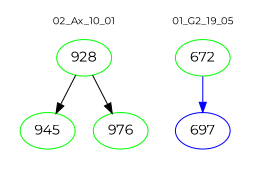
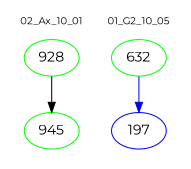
  digraph {
    fontname=Montserrat
    node [color=green fontname=Montserrat]
    edge [color=black fontname=Montserrat]
    n1 [label=928]
    n2 [label=945]
-   n3 [label=976]
-   n4 [label=672]
-   n5 [color=blue label=697]
+   n4 [label=632]
+   n5 [color=blue label=197]
    subgraph cluster_1 {
      color=white
      fontsize=10
      label="02_Ax_10_01"
      n1
      n2
-     n3
    }
    subgraph cluster_2 {
      color=white
      fontsize=10
-     label="01_G2_19_05"
+     label="01_G2_10_05"
      n4
      n5
    }
    n1 -> n2
-   n1 -> n3
    n4 -> n5 [color=blue]
  }
